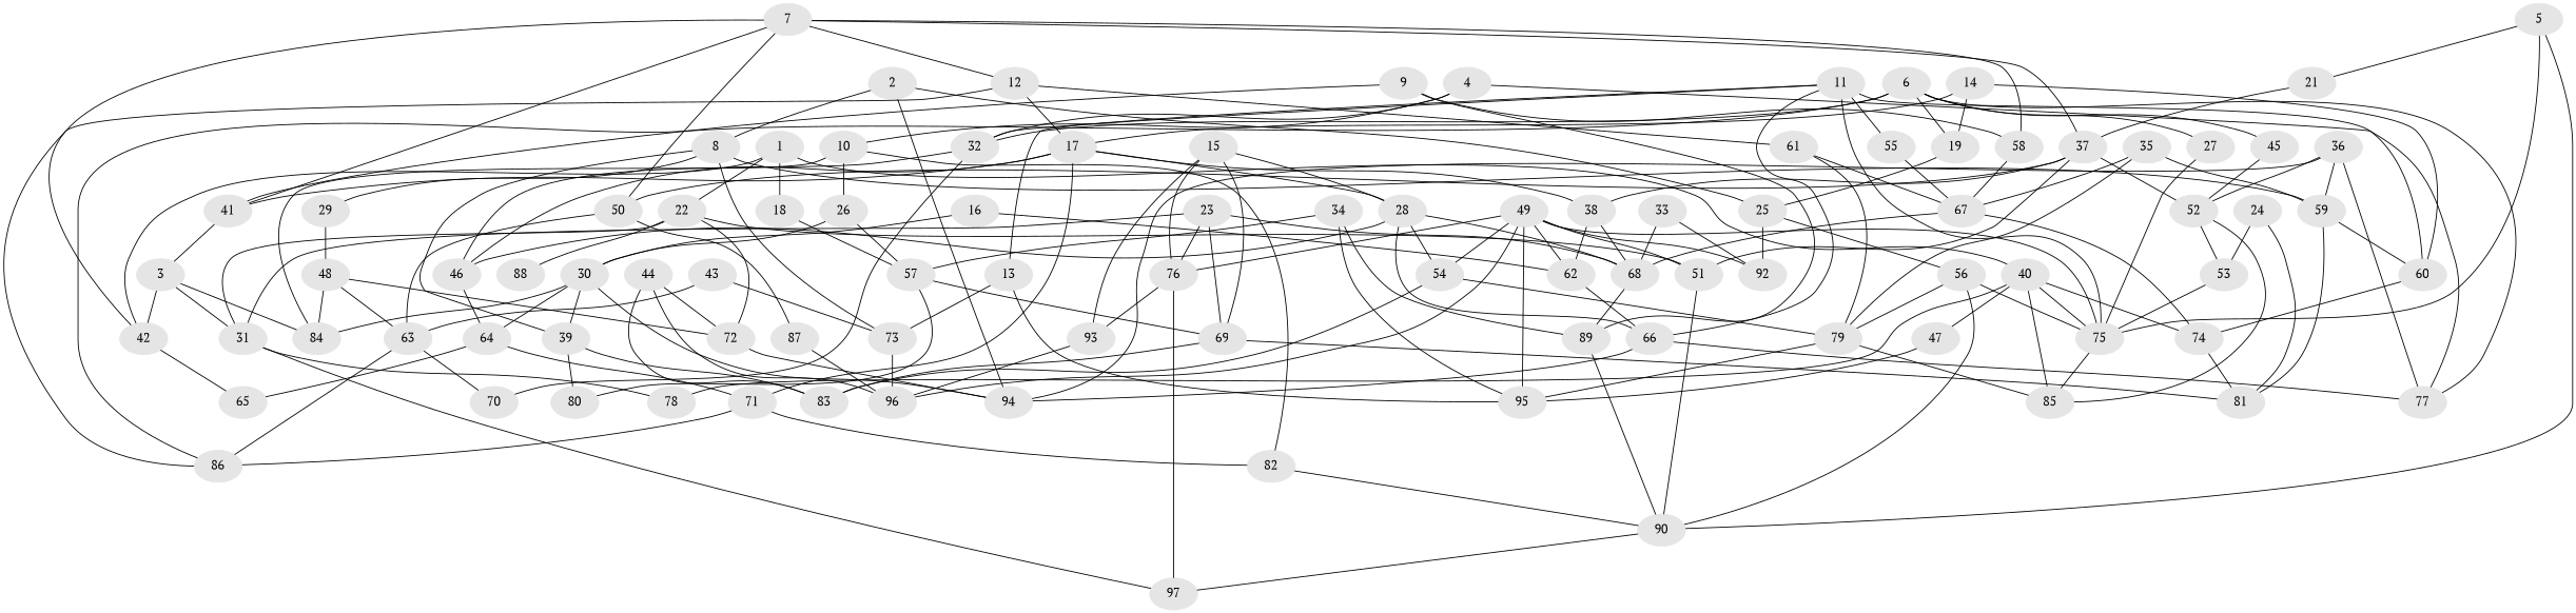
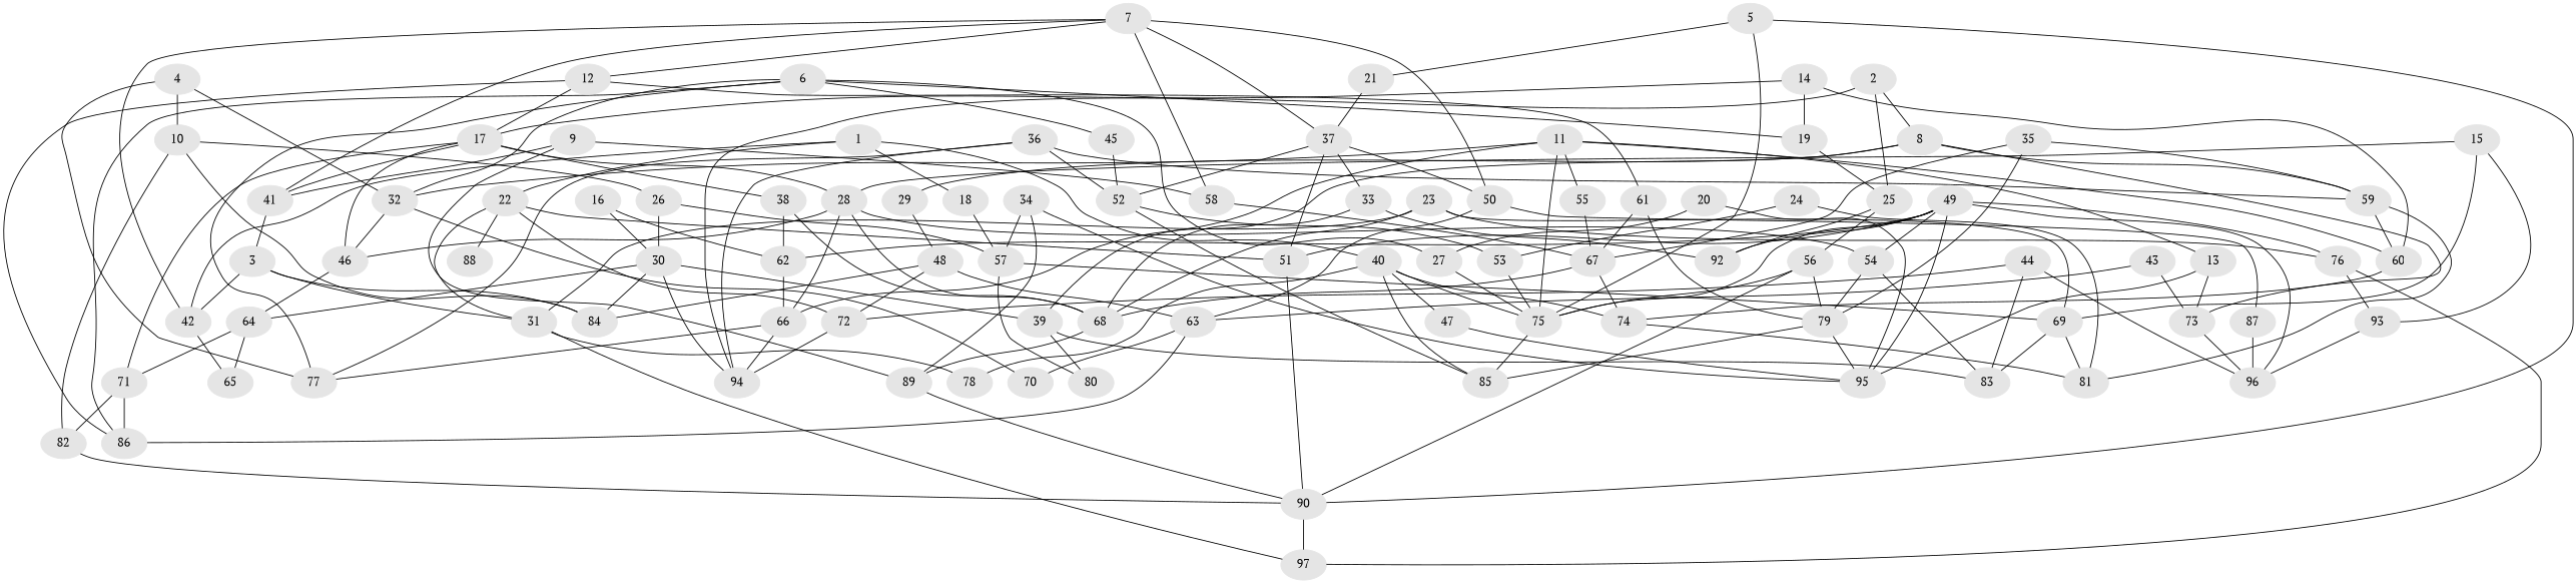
  graph {
    fontname="PT Serif"
    node [color=gray90 fontname="PT Serif" style=filled]
    edge [fontname="PT Serif"]
    1
    18
    22
    40
    42
    57
    31
    51
    72
    88
    75
    78
    47
    74
    85
    65
    2
    8
    25
    94
    29
    39
    59
    73
    56
    92
    3
    84
    n29 [label=97]
    4
    10
    32
    77
    26
    82
    46
    70
    71
    86
    5
    21
    90
    37
    6
    19
    27
    45
    52
    7
    12
    41
    50
    58
    17
    61
    38
    63
    87
    67
    48
    80
    83
    60
    81
    96
    9
    89
    30
    11
    13
    55
    66
    95
    28
    79
    14
    15
    69
    76
    93
    68
    54
    16
    62
    64
+   20
    23
    24
    53
    33
    34
    35
    36
    43
    44
    49
    1 -- 18
    1 -- 22
    1 -- 40
    1 -- 42
    18 -- 57
    22 -- 31
    22 -- 51
    22 -- 72
    22 -- 88
    40 -- 75
    40 -- 78
    40 -- 47
    40 -- 74
    40 -- 85
    42 -- 65
    57 -- 80
    57 -- 69
    31 -- 78
    31 -- n29
    51 -- 90
    72 -- 94
    75 -- 85
    47 -- 95
    74 -- 81
    2 -- 8
    2 -- 25
    2 -- 94
    8 -- 29
    8 -- 39
    8 -- 59
    8 -- 73
    25 -- 56
    25 -- 92
    29 -- 48
    39 -- 80
    39 -- 83
    59 -- 60
    59 -- 81
    73 -- 96
    56 -- 75
    56 -- 90
    56 -- 79
    3 -- 42
    3 -- 31
    3 -- 84
    4 -- 10
    4 -- 32
    4 -- 77
    10 -- 84
    10 -- 26
    10 -- 82
    32 -- 46
    32 -- 70
    26 -- 57
    26 -- 30
    82 -- 90
    46 -- 64
    71 -- 82
    71 -- 86
    5 -- 75
    5 -- 21
    5 -- 90
    21 -- 37
    90 -- n29
    37 -- 51
    37 -- 52
    37 -- 50
-   37 -- 38
+   37 -- 33
    6 -- 32
    6 -- 77
    6 -- 86
    6 -- 19
    6 -- 27
    6 -- 45
    19 -- 25
    27 -- 75
    45 -- 52
    52 -- 85
    52 -- 53
    7 -- 42
    7 -- 37
    7 -- 12
    7 -- 41
    7 -- 50
    7 -- 58
    12 -- 86
    12 -- 17
    12 -- 61
    41 -- 3
    50 -- 63
    50 -- 87
    58 -- 67
    17 -- 46
    17 -- 71
    17 -- 41
    17 -- 38
    17 -- 28
    61 -- 67
    61 -- 79
    38 -- 68
    38 -- 62
    63 -- 70
    63 -- 86
    87 -- 96
    67 -- 74
    67 -- 68
    48 -- 72
    48 -- 84
    48 -- 63
    60 -- 74
    9 -- 41
    9 -- 58
    9 -- 89
    89 -- 90
    30 -- 94
    30 -- 39
    30 -- 84
    30 -- 64
    11 -- 75
    11 -- 32
    11 -- 60
    11 -- 13
    11 -- 55
    11 -- 66
    13 -- 73
    13 -- 95
    55 -- 67
    66 -- 94
    66 -- 77
    28 -- 46
    28 -- 66
    28 -- 68
    28 -- 54
    79 -- 85
    79 -- 95
    14 -- 19
    14 -- 17
    14 -- 60
    15 -- 28
    15 -- 69
-   15 -- 76
    15 -- 93
    69 -- 83
    69 -- 81
    76 -- n29
    76 -- 93
    93 -- 96
    68 -- 89
    54 -- 83
    54 -- 79
    16 -- 30
    16 -- 62
    62 -- 66
    64 -- 65
    64 -- 71
+   20 -- 27
+   20 -- 95
    23 -- 31
    23 -- 69
    23 -- 76
    23 -- 68
    24 -- 81
    24 -- 53
    53 -- 75
    33 -- 92
    33 -- 68
    34 -- 57
    34 -- 89
    34 -- 95
    35 -- 59
    35 -- 67
    35 -- 79
    36 -- 94
    36 -- 59
    36 -- 77
    36 -- 52
    43 -- 73
    43 -- 63
    44 -- 72
    44 -- 83
    44 -- 96
    49 -- 51
    49 -- 75
    49 -- 92
    49 -- 96
    49 -- 95
    49 -- 76
    49 -- 54
    49 -- 62
  }
